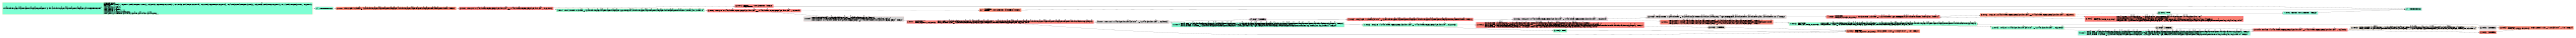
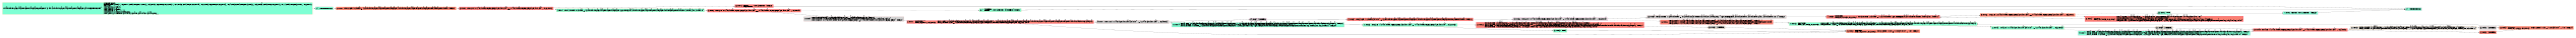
  digraph {
    rankdir=LR
    node [color=darkorange fillcolor=salmon shape=record style=filled]
    n1 [color=brown fillcolor=aquamarine label="{0\:\ ?|MTH_ENTER_BLOCK\l}"]
    n2 [label="{2\:\ 0x0000|0x0000: IGET  (r0 I:boolean) = (r5 I:androidx.viewpager2.adapter.FragmentStateAdapter) androidx.viewpager2.adapter.FragmentStateAdapter.mHasStaleFragments boolean  (LINE:201)\l}"]
    n3 [color=deeppink label="{3\:\ 0x0002|0x0002: IF  (r0 I:??[int, boolean, OBJECT, ARRAY, byte, short, char]) == (0 ??[int, boolean, OBJECT, ARRAY, byte, short, char])  \-\> B:28:0x0073 \l}"]
    n4 [fillcolor=aquamarine label="{4\:\ 0x0004|0x0004: INVOKE  (r0 I:boolean) = (r5 I:androidx.viewpager2.adapter.FragmentStateAdapter) type: VIRTUAL call: androidx.viewpager2.adapter.FragmentStateAdapter.shouldDelayFragmentTransactions():boolean A[MD:():boolean (m)]\l}"]
    n5 [color=deeppink label="{28\:\ 0x0073|RETURN\lORIG_RETURN\l|0x0073: RETURN    (LINE:202)\l}"]
    n6 [color=deeppink label="{5\:\ 0x0008|0x0008: IF  (r0 I:??[int, boolean, OBJECT, ARRAY, byte, short, char]) == (0 ??[int, boolean, OBJECT, ARRAY, byte, short, char])  \-\> B:7:0x000b \l}"]
    n7 [color=deeppink fillcolor=aquamarine label="{1\:\ ?|MTH_EXIT_BLOCK\l}"]
    n8 [color=brown fillcolor=lightgrey label="{7\:\ 0x000b|0x000b: NEW_INSTANCE  (r0 I:androidx.collection.ArraySet) =  androidx.collection.ArraySet  (LINE:206)\l0x000d: INVOKE  (r0 I:androidx.collection.ArraySet) type: DIRECT call: androidx.collection.ArraySet.\<init\>():void A[MD:():void (m)]\l0x0010: CONST  (r1 I:??[int, float, boolean, short, byte, char, OBJECT, ARRAY]) = (0 ??[int, float, boolean, short, byte, char, OBJECT, ARRAY])  (LINE:207)\l}"]
-   n9 [label="{36\:\ ?|SYNTHETIC\lRETURN\l|0x0073: RETURN   A[SYNTHETIC] (LINE:202)\l}"]
+   n9 [fillcolor=aquamarine label="{36\:\ ?|SYNTHETIC\lRETURN\l|0x0073: RETURN   A[SYNTHETIC] (LINE:202)\l}"]
    n10 [color=deeppink label="{8\:\ 0x0011|LOOP_START\lLOOP:0: B:8:0x0011\-\>B:13:0x0031\l|0x0011: IGET  (r2 I:androidx.collection.LongSparseArray\<androidx.fragment.app.Fragment\>) = (r5 I:androidx.viewpager2.adapter.FragmentStateAdapter) androidx.viewpager2.adapter.FragmentStateAdapter.mFragments androidx.collection.LongSparseArray \l0x0013: INVOKE  (r2 I:int) = (r2 I:androidx.collection.LongSparseArray) type: VIRTUAL call: androidx.collection.LongSparseArray.size():int A[MD:():int (m)]\l}"]
    n11 [color=brown fillcolor=lightgrey label="{9\:\ 0x0017|0x0017: IF  (r1 I:??[int, byte, short, char] A[D('ix' int)]) \>= (r2 I:??[int, byte, short, char])  \-\> B:29:0x0034 \l}"]
    n12 [color=brown fillcolor=aquamarine label="{10\:\ 0x0019|0x0019: IGET  (r2 I:androidx.collection.LongSparseArray\<androidx.fragment.app.Fragment\>) = (r5 I:androidx.viewpager2.adapter.FragmentStateAdapter) androidx.viewpager2.adapter.FragmentStateAdapter.mFragments androidx.collection.LongSparseArray  (LINE:208)\l0x001b: INVOKE  (r2 I:long) = (r2 I:androidx.collection.LongSparseArray), (r1 I:int A[D('ix' int)]) type: VIRTUAL call: androidx.collection.LongSparseArray.keyAt(int):long A[MD:(int):long (m)]\l0x001f: INVOKE  (r4 I:boolean) = (r5 I:androidx.viewpager2.adapter.FragmentStateAdapter), (r2 I:long A[D('itemId' long)]) type: VIRTUAL call: androidx.viewpager2.adapter.FragmentStateAdapter.containsItem(long):boolean A[MD:(long):boolean (m)] (LINE:209)\l}"]
    n13 [color=deeppink fillcolor=lightgrey label="{29\:\ 0x0034|SYNTHETIC\l}"]
    n14 [fillcolor=aquamarine label="{11\:\ 0x0023|0x0023: IF  (r4 I:??[int, boolean, OBJECT, ARRAY, byte, short, char]) != (0 ??[int, boolean, OBJECT, ARRAY, byte, short, char])  \-\> B:31:0x0031 \l}"]
    n15 [color=deeppink label="{14\:\ 0x0034|0x0034: IGET  (r1 I:boolean A[D('ix' int)]) = (r5 I:androidx.viewpager2.adapter.FragmentStateAdapter) androidx.viewpager2.adapter.FragmentStateAdapter.mIsInGracePeriod boolean  (LINE:216)\l}"]
    n16 [color=deeppink label="{12\:\ 0x0025|0x0025: INVOKE  (r4 I:java.lang.Long) = (r2 I:long A[D('itemId' long)]) type: STATIC call: java.lang.Long.valueOf(long):java.lang.Long A[MD:(long):java.lang.Long (c)] (LINE:210)\l0x0029: INVOKE  (r0 I:java.util.Set A[D('toRemove' java.util.Set\<java.lang.Long\>)]), (r4 I:java.lang.Object) type: INTERFACE call: java.util.Set.add(java.lang.Object):boolean A[MD:(E):boolean (c)]\l0x002c: IGET  (r4 I:androidx.collection.LongSparseArray\<java.lang.Integer\>) = (r5 I:androidx.viewpager2.adapter.FragmentStateAdapter) androidx.viewpager2.adapter.FragmentStateAdapter.mItemIdToViewHolder androidx.collection.LongSparseArray  (LINE:211)\l0x002e: INVOKE  (r4 I:androidx.collection.LongSparseArray), (r2 I:long A[D('itemId' long)]) type: VIRTUAL call: androidx.collection.LongSparseArray.remove(long):void A[MD:(long):void (m)]\l}"]
    n17 [fillcolor=aquamarine label="{31\:\ 0x0031|HINTS\l}"]
    n18 [fillcolor=lightgrey label="{30\:\ 0x0031|SYNTHETIC\l}"]
    n19 [label="{13\:\ 0x0031|LOOP_END\lLOOP:0: B:8:0x0011\-\>B:13:0x0031\l|0x0031: ARITH  (r1 I:int) = (r1 I:int A[D('ix' int)]) + (1 int)  (LINE:207)\l}"]
    n20 [color=deeppink fillcolor=lightgrey label="{15\:\ 0x0036|0x0036: IF  (r1 I:??[int, boolean, OBJECT, ARRAY, byte, short, char]) != (0 ??[int, boolean, OBJECT, ARRAY, byte, short, char])  \-\> B:23:0x005a \l}"]
    n21 [color=brown label="{16\:\ 0x0038|0x0038: CONST  (r1 I:??[int, float, boolean, short, byte, char, OBJECT, ARRAY]) = (0 ??[int, float, boolean, short, byte, char, OBJECT, ARRAY])  (LINE:217)\l0x0039: IPUT  (r1 I:boolean), (r5 I:androidx.viewpager2.adapter.FragmentStateAdapter) androidx.viewpager2.adapter.FragmentStateAdapter.mHasStaleFragments boolean \l0x003b: CONST  (r1 I:??[int, float, boolean, short, byte, char, OBJECT, ARRAY]) = (0 ??[int, float, boolean, short, byte, char, OBJECT, ARRAY])  (LINE:219)\l}"]
    n22 [color=brown fillcolor=lightgrey label="{23\:\ 0x005a|0x005a: INVOKE  (r1 I:java.util.Iterator) = (r0 I:java.util.Set A[D('toRemove' java.util.Set\<java.lang.Long\>)]) type: INTERFACE call: java.util.Set.iterator():java.util.Iterator A[MD:():java.util.Iterator\<E\> (c)] (LINE:227)\l}"]
    n23 [fillcolor=aquamarine label="{17\:\ 0x003c|LOOP_START\lLOOP:1: B:17:0x003c\-\>B:22:0x0057\l|0x003c: IGET  (r2 I:androidx.collection.LongSparseArray\<androidx.fragment.app.Fragment\>) = (r5 I:androidx.viewpager2.adapter.FragmentStateAdapter) androidx.viewpager2.adapter.FragmentStateAdapter.mFragments androidx.collection.LongSparseArray \l0x003e: INVOKE  (r2 I:int) = (r2 I:androidx.collection.LongSparseArray) type: VIRTUAL call: androidx.collection.LongSparseArray.size():int A[MD:():int (m)]\l}"]
    n24 [color=deeppink label="{24\:\ 0x005e|LOOP_START\lLOOP:2: B:24:0x005e\-\>B:26:0x0064\l|0x005e: INVOKE  (r2 I:boolean) = (r1 I:java.util.Iterator) type: INTERFACE call: java.util.Iterator.hasNext():boolean A[MD:():boolean (c)]\l}"]
    n25 [fillcolor=aquamarine label="{18\:\ 0x0042|0x0042: IF  (r1 I:??[int, byte, short, char] A[D('ix' int)]) \>= (r2 I:??[int, byte, short, char])  \-\> B:32:0x005a \l}"]
    n26 [color=deeppink fillcolor=aquamarine label="{19\:\ 0x0044|0x0044: IGET  (r2 I:androidx.collection.LongSparseArray\<androidx.fragment.app.Fragment\>) = (r5 I:androidx.viewpager2.adapter.FragmentStateAdapter) androidx.viewpager2.adapter.FragmentStateAdapter.mFragments androidx.collection.LongSparseArray  (LINE:220)\l0x0046: INVOKE  (r2 I:long) = (r2 I:androidx.collection.LongSparseArray), (r1 I:int A[D('ix' int)]) type: VIRTUAL call: androidx.collection.LongSparseArray.keyAt(int):long A[MD:(int):long (m)]\l0x004a: INVOKE  (r4 I:boolean) = (r5 I:androidx.viewpager2.adapter.FragmentStateAdapter), (r2 I:long A[D('itemId' long)]) type: DIRECT call: androidx.viewpager2.adapter.FragmentStateAdapter.isFragmentViewBound(long):boolean A[MD:(long):boolean (m)] (LINE:221)\l}"]
    n27 [fillcolor=lightgrey label="{32\:\ 0x005a|SYNTHETIC\l}"]
    n28 [color=deeppink label="{20\:\ 0x004e|0x004e: IF  (r4 I:??[int, boolean, OBJECT, ARRAY, byte, short, char]) != (0 ??[int, boolean, OBJECT, ARRAY, byte, short, char])  \-\> B:34:0x0057 \l}"]
    n29 [fillcolor=lightgrey label="{21\:\ 0x0050|0x0050: INVOKE  (r4 I:java.lang.Long) = (r2 I:long A[D('itemId' long)]) type: STATIC call: java.lang.Long.valueOf(long):java.lang.Long A[MD:(long):java.lang.Long (c)] (LINE:222)\l0x0054: INVOKE  (r0 I:java.util.Set A[D('toRemove' java.util.Set\<java.lang.Long\>)]), (r4 I:java.lang.Object) type: INTERFACE call: java.util.Set.add(java.lang.Object):boolean A[MD:(E):boolean (c)]\l}"]
    n30 [color=brown label="{34\:\ 0x0057|SYNTHETIC\l}"]
    n31 [color=brown fillcolor=lightgrey label="{33\:\ 0x0057|SYNTHETIC\l}"]
    n32 [label="{22\:\ 0x0057|LOOP_END\lLOOP:1: B:17:0x003c\-\>B:22:0x0057\l|0x0057: ARITH  (r1 I:int) = (r1 I:int A[D('ix' int)]) + (1 int)  (LINE:219)\l}"]
    n33 [label="{25\:\ 0x0062|0x0062: IF  (r2 I:??[int, boolean, OBJECT, ARRAY, byte, short, char]) == (0 ??[int, boolean, OBJECT, ARRAY, byte, short, char])  \-\> B:35:0x0072 \l}"]
    n34 [color=deeppink label="{26\:\ 0x0064|LOOP_END\lLOOP:2: B:24:0x005e\-\>B:26:0x0064\l|0x0064: INVOKE  (r2 I:java.lang.Object) = (r1 I:java.util.Iterator) type: INTERFACE call: java.util.Iterator.next():java.lang.Object A[MD:():E (c)]\l0x0068: CHECK_CAST (r2 I:java.lang.Long) = (java.lang.Long) (r2 I:??[OBJECT, ARRAY]) \l0x006a: INVOKE  (r3 I:long) = (r2 I:java.lang.Long A[D('itemId' java.lang.Long)]) type: VIRTUAL call: java.lang.Long.longValue():long A[MD:():long (c)] (LINE:228)\l0x006e: INVOKE  (r5 I:androidx.viewpager2.adapter.FragmentStateAdapter), (r3 I:long) type: DIRECT call: androidx.viewpager2.adapter.FragmentStateAdapter.removeFragment(long):void A[MD:(long):void (m)]\l}"]
    n35 [color=brown fillcolor=aquamarine label="{35\:\ 0x0072|TYPE\l}"]
    n36 [color=deeppink fillcolor=aquamarine label="{27\:\ 0x0072|RETURN\l|0x0072: RETURN    (LINE:230)\l}"]
    n37 [fillcolor=aquamarine label="{void androidx.viewpager2.adapter.FragmentStateAdapter.gcFragments((r5 'this' I:androidx.viewpager2.adapter.FragmentStateAdapter A[IMMUTABLE_TYPE, THIS]))  | USE_LINES_HINTS\lBACK_EDGE: B:13:0x0031 \-\> B:8:0x0011, CROSS_EDGE: B:11:0x0023 \-\> B:13:0x0031, BACK_EDGE: B:22:0x0057 \-\> B:17:0x003c, CROSS_EDGE: B:20:0x004e \-\> B:22:0x0057, BACK_EDGE: B:26:0x0064 \-\> B:24:0x005e, CROSS_EDGE: B:15:0x0036 \-\> B:23:0x005a, CROSS_EDGE: B:28:0x0073 \-\> B:1:?, CROSS_EDGE: B:3:0x0002 \-\> B:28:0x0073\lDebug Info:\l  0x001f\-0x0031: r2 'itemId' J\l  0x0011\-0x0034: r1 'ix' I\l  0x004a\-0x0057: r2 'itemId' J\l  0x003c\-0x005a: r1 'ix' I\l  0x006a\-0x0071: r2 'itemId' Ljava\/lang\/Long;\l  0x0010\-0x0073: r0 'toRemove' Ljava\/util\/Set;, signature: Ljava\/util\/Set\<Ljava\/lang\/Long;\>;\l}"]
    n1 -> n2
    n2 -> n3
    n3 -> n4 [style=dashed]
    n3 -> n5
    n4 -> n6
    n5 -> n7
    n6 -> n8
    n6 -> n9 [style=dashed]
    n8 -> n10
    n9 -> n7
    n10 -> n11
    n11 -> n12 [style=dashed]
    n11 -> n13
    n12 -> n14
    n13 -> n15
    n14 -> n16 [style=dashed]
    n14 -> n17
    n15 -> n20
    n16 -> n18
    n17 -> n19
    n18 -> n19
    n19 -> n10
    n20 -> n21 [style=dashed]
    n20 -> n22
    n21 -> n23
    n22 -> n24
    n23 -> n25
    n24 -> n33
    n25 -> n26 [style=dashed]
    n25 -> n27
    n26 -> n28
    n27 -> n28
    n28 -> n29 [style=dashed]
    n28 -> n30
    n29 -> n31
    n30 -> n32
    n31 -> n32
    n32 -> n23
    n33 -> n34 [style=dashed]
    n33 -> n35 [style=dashed]
    n34 -> n24
    n35 -> n36
    n36 -> n7
    n37 -> n1
  }
